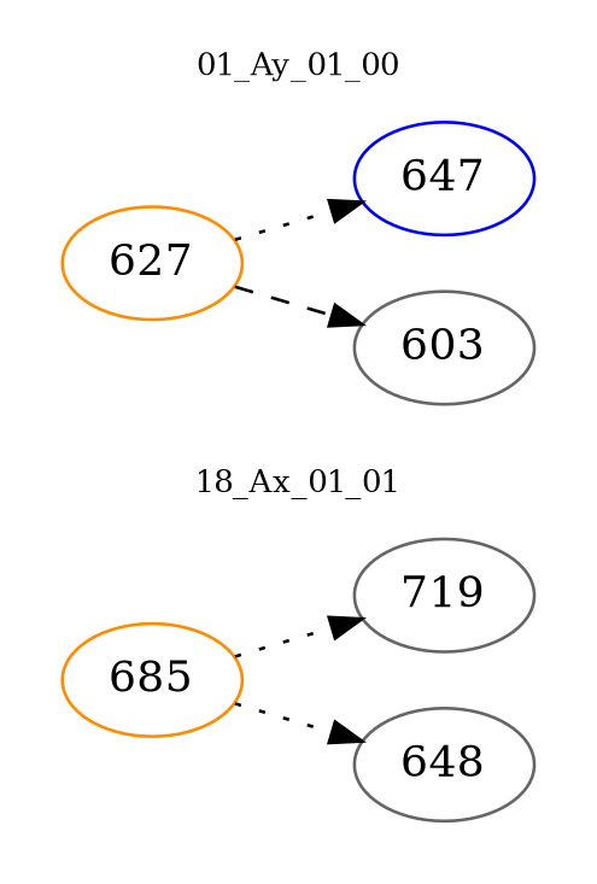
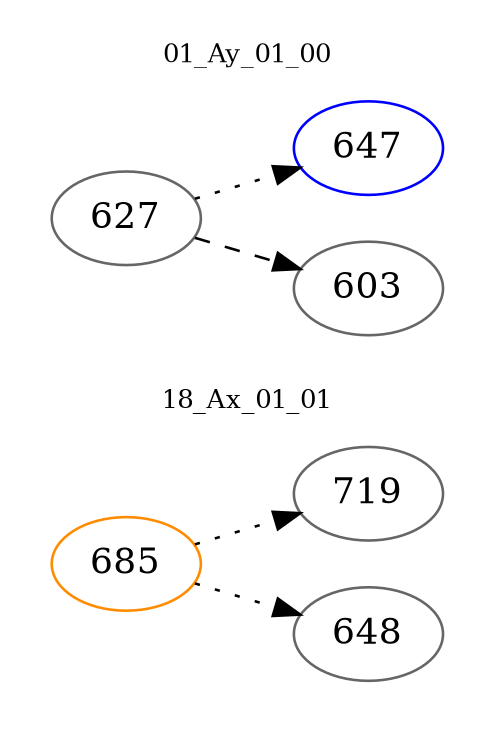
  digraph {
    rankdir=LR
    node [color=gray40]
    edge [color=black style=dotted]
    n1 [color=darkorange label=685]
    n2 [label=648]
    n3 [label=719]
-   n4 [color=darkorange label=627]
+   n4 [label=627]
    n5 [label=603]
    n6 [color=blue label=647]
    subgraph cluster_1 {
      color=white
      fontsize=10
      label="18_Ax_01_01"
      n1
      n2
      n3
    }
    subgraph cluster_2 {
      color=white
      fontsize=10
      label="01_Ay_01_00"
      n4
      n5
      n6
    }
    n1 -> n2
    n1 -> n3
    n4 -> n5 [style=dashed]
    n4 -> n6
  }
